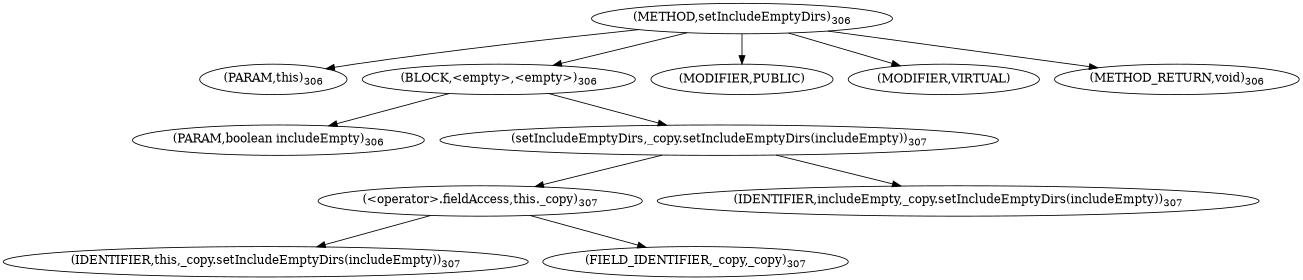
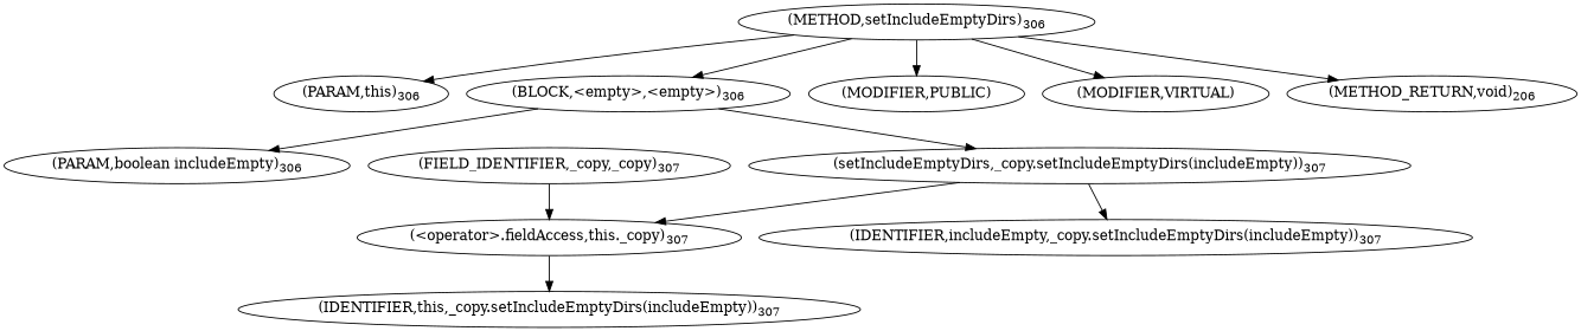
  digraph {
    n1 [label=<(METHOD,setIncludeEmptyDirs)<SUB>306</SUB>>]
    n2 [label=<(PARAM,this)<SUB>306</SUB>>]
    n3 [label=<(BLOCK,&lt;empty&gt;,&lt;empty&gt;)<SUB>306</SUB>>]
    n4 [label=<(MODIFIER,PUBLIC)>]
    n5 [label=<(MODIFIER,VIRTUAL)>]
-   n6 [label=<(METHOD_RETURN,void)<SUB>306</SUB>>]
+   n6 [label=<(METHOD_RETURN,void)<SUB>206</SUB>>]
    n7 [label=<(PARAM,boolean includeEmpty)<SUB>306</SUB>>]
    n8 [label=<(setIncludeEmptyDirs,_copy.setIncludeEmptyDirs(includeEmpty))<SUB>307</SUB>>]
    n9 [label=<(&lt;operator&gt;.fieldAccess,this._copy)<SUB>307</SUB>>]
    n10 [label=<(IDENTIFIER,includeEmpty,_copy.setIncludeEmptyDirs(includeEmpty))<SUB>307</SUB>>]
    n11 [label=<(IDENTIFIER,this,_copy.setIncludeEmptyDirs(includeEmpty))<SUB>307</SUB>>]
    n12 [label=<(FIELD_IDENTIFIER,_copy,_copy)<SUB>307</SUB>>]
    n1 -> n2
    n1 -> n3
    n1 -> n4
    n1 -> n5
    n1 -> n6
    n3 -> n7
    n3 -> n8
    n8 -> n9
    n8 -> n10
    n9 -> n11
-   n9 -> n12
+   n12 -> n9
  }
